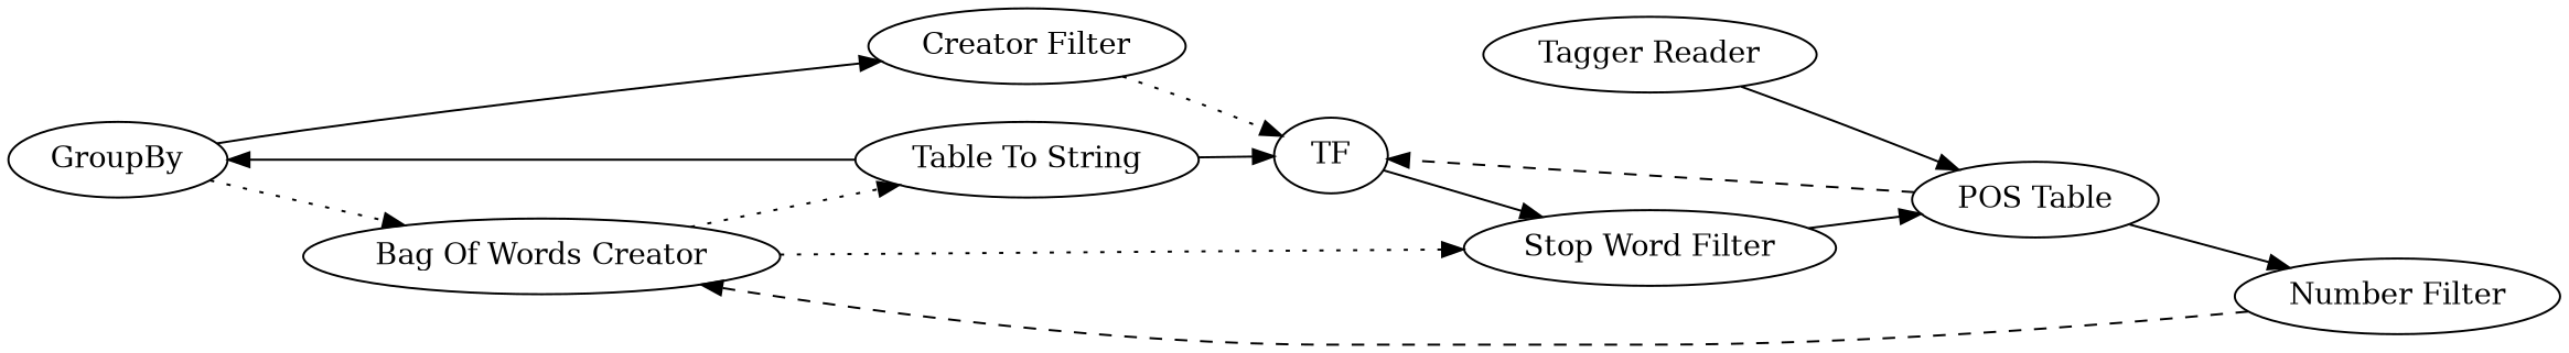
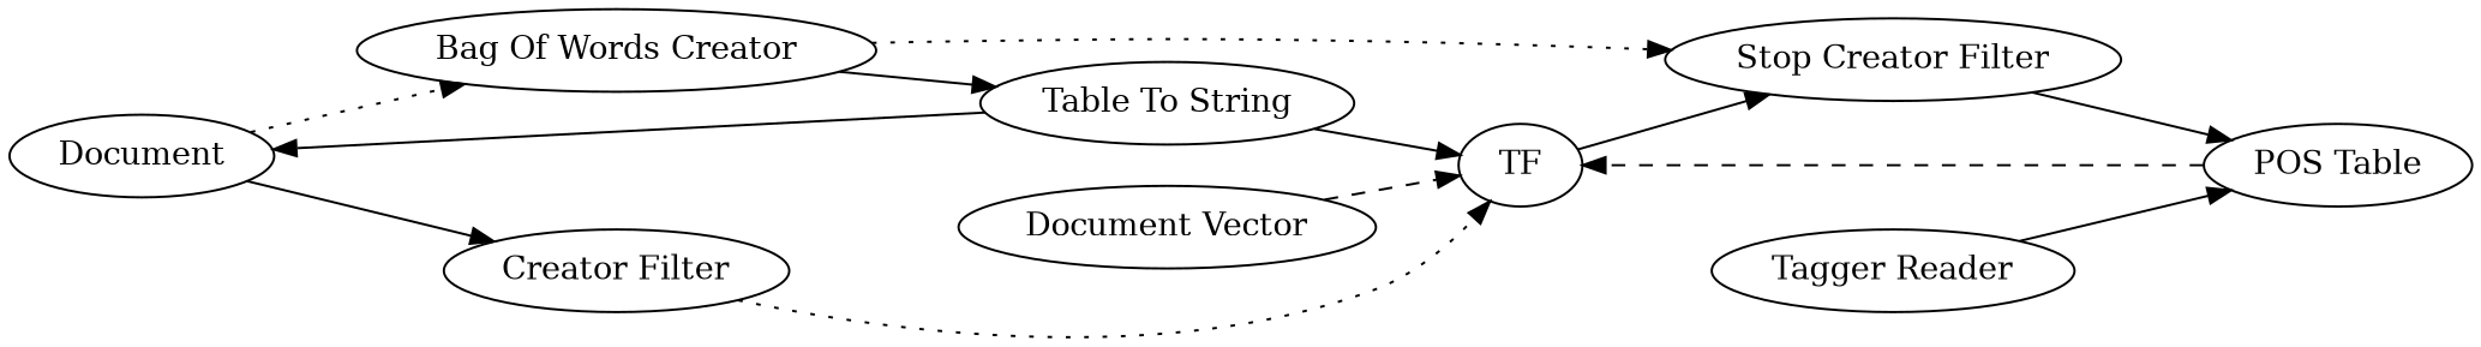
  digraph {
    rankdir=LR
    edge [style=solid]
-   n1 [label=GroupBy]
+   n1 [label=Document]
    n2 [label="Bag Of Words Creator"]
    n3 [label="Creator Filter"]
    n4 [label="Table To String"]
-   n5 [label="Stop Word Filter"]
+   n5 [label="Stop Creator Filter"]
    n6 [label=TF]
    n7 [label="POS Table"]
-   n9 [label="Number Filter"]
+   n8 [label="Document Vector"]
    n10 [label="Tagger Reader"]
    n1 -> n2 [style=dotted]
    n1 -> n3
-   n2 -> n4 [style=dotted]
+   n2 -> n4
    n2 -> n5 [style=dotted]
    n3 -> n6 [style=dotted]
    n4 -> n1
    n4 -> n6
    n5 -> n7
    n6 -> n5
    n7 -> n6 [style=dashed]
-   n7 -> n9
-   n9 -> n2 [style=dashed]
+   n8 -> n6 [style=dashed]
    n10 -> n7
  }
